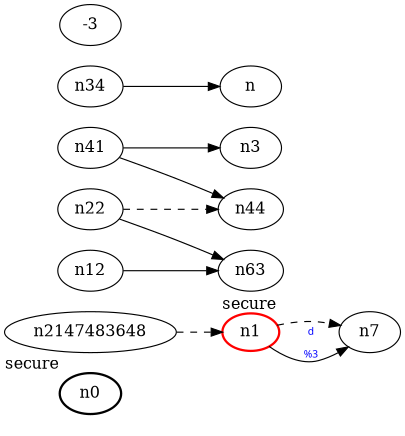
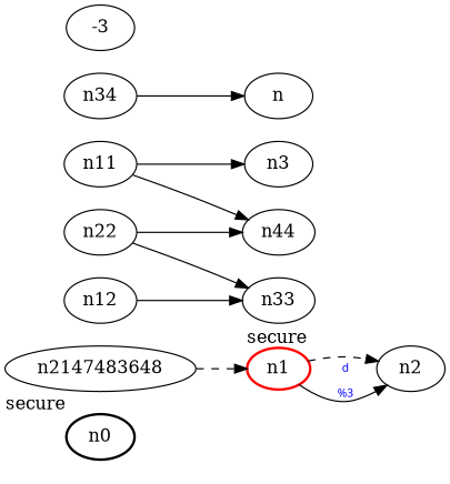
  digraph {
    fontcolor=blue
    rankdir=LR
    n0 [fillcolor="#4294967296" style=bold xlabel=secure]
    n1 [color=red height=0 style=bold width=2147483648 xlabel=secure]
-   n2 [label=n7]
+   n2
    n2147483648
-   n11 [label=n41]
+   n11
    n3
    n44
    n22
-   n33 [label=n63]
+   n33
    n12
    n34
    n
    -3
    n1 -> n2 [style=dashed]
    n1 -> n2 [fontcolor=blue fontname="comic sans" fontsize=9 label="d\n\l\G"]
    n2147483648 -> n1 [style=dashed]
    n11 -> n3
    n11 -> n44
-   n22 -> n44 [style=dashed]
+   n22 -> n44
    n22 -> n33
    n12 -> n33
    n34 -> n
  }
